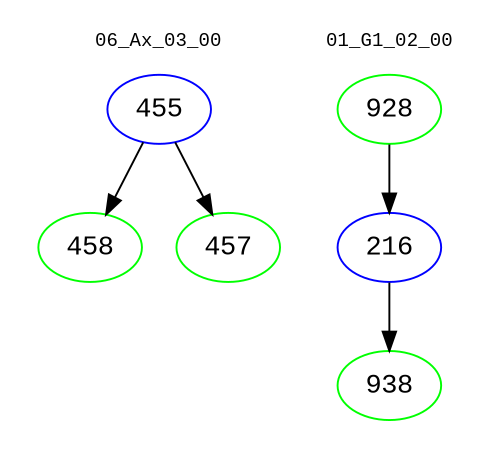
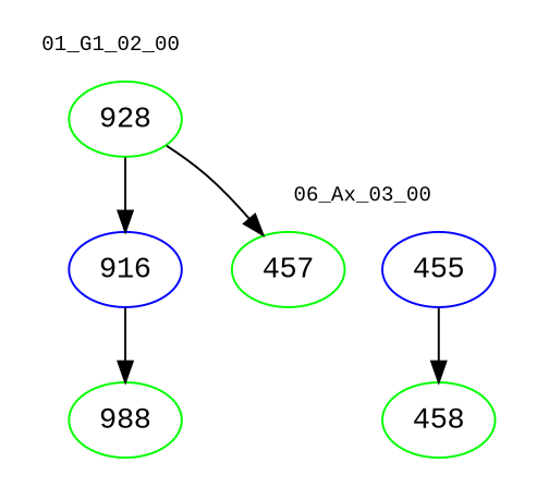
  digraph {
    fontname="Liberation Mono"
    node [color=green fontname="Liberation Mono"]
    edge [color=black fontname="Liberation Mono"]
    n1 [label=458]
    n2 [color=blue label=455]
    n3 [label=457]
    n4 [label=928]
-   n5 [color=blue label=216]
-   n6 [label=938]
+   n5 [color=blue label=916]
+   n6 [label=988]
    subgraph cluster_1 {
      color=white
      fontsize=10
      label="06_Ax_03_00"
      n1
      n2
      n3
    }
    subgraph cluster_2 {
      color=white
      fontsize=10
      label="01_G1_02_00"
      n4
      n5
      n6
    }
    n2 -> n1
-   n2 -> n3
+   n4 -> n3
    n4 -> n5
    n5 -> n6
  }
